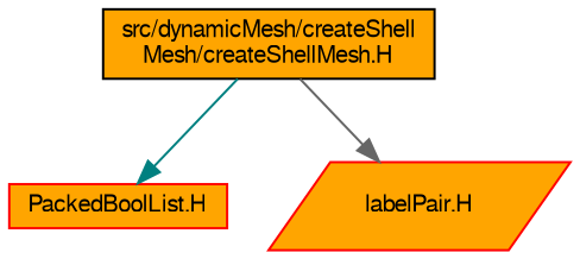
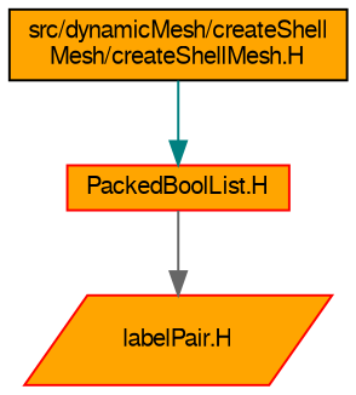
  digraph {
    node [color=red fillcolor=orange fontname=FreeSans fontsize=10 shape=box style=filled]
    edge [fontname=FreeSans fontsize=10 labelfontname=FreeSans labelfontsize=10 style=solid]
    n1 [color=black fontcolor=black height=0.2 label="src/dynamicMesh/createShell\lMesh/createShellMesh.H" width=0.4]
    n2 [height=0.2 label="PackedBoolList.H" width=0.4]
    n3 [height=0.2 label="labelPair.H" shape=parallelogram width=0.4]
    n1 -> n2 [color=teal]
-   n1 -> n3 [color=gray40]
+   n2 -> n3 [color=gray40]
  }
